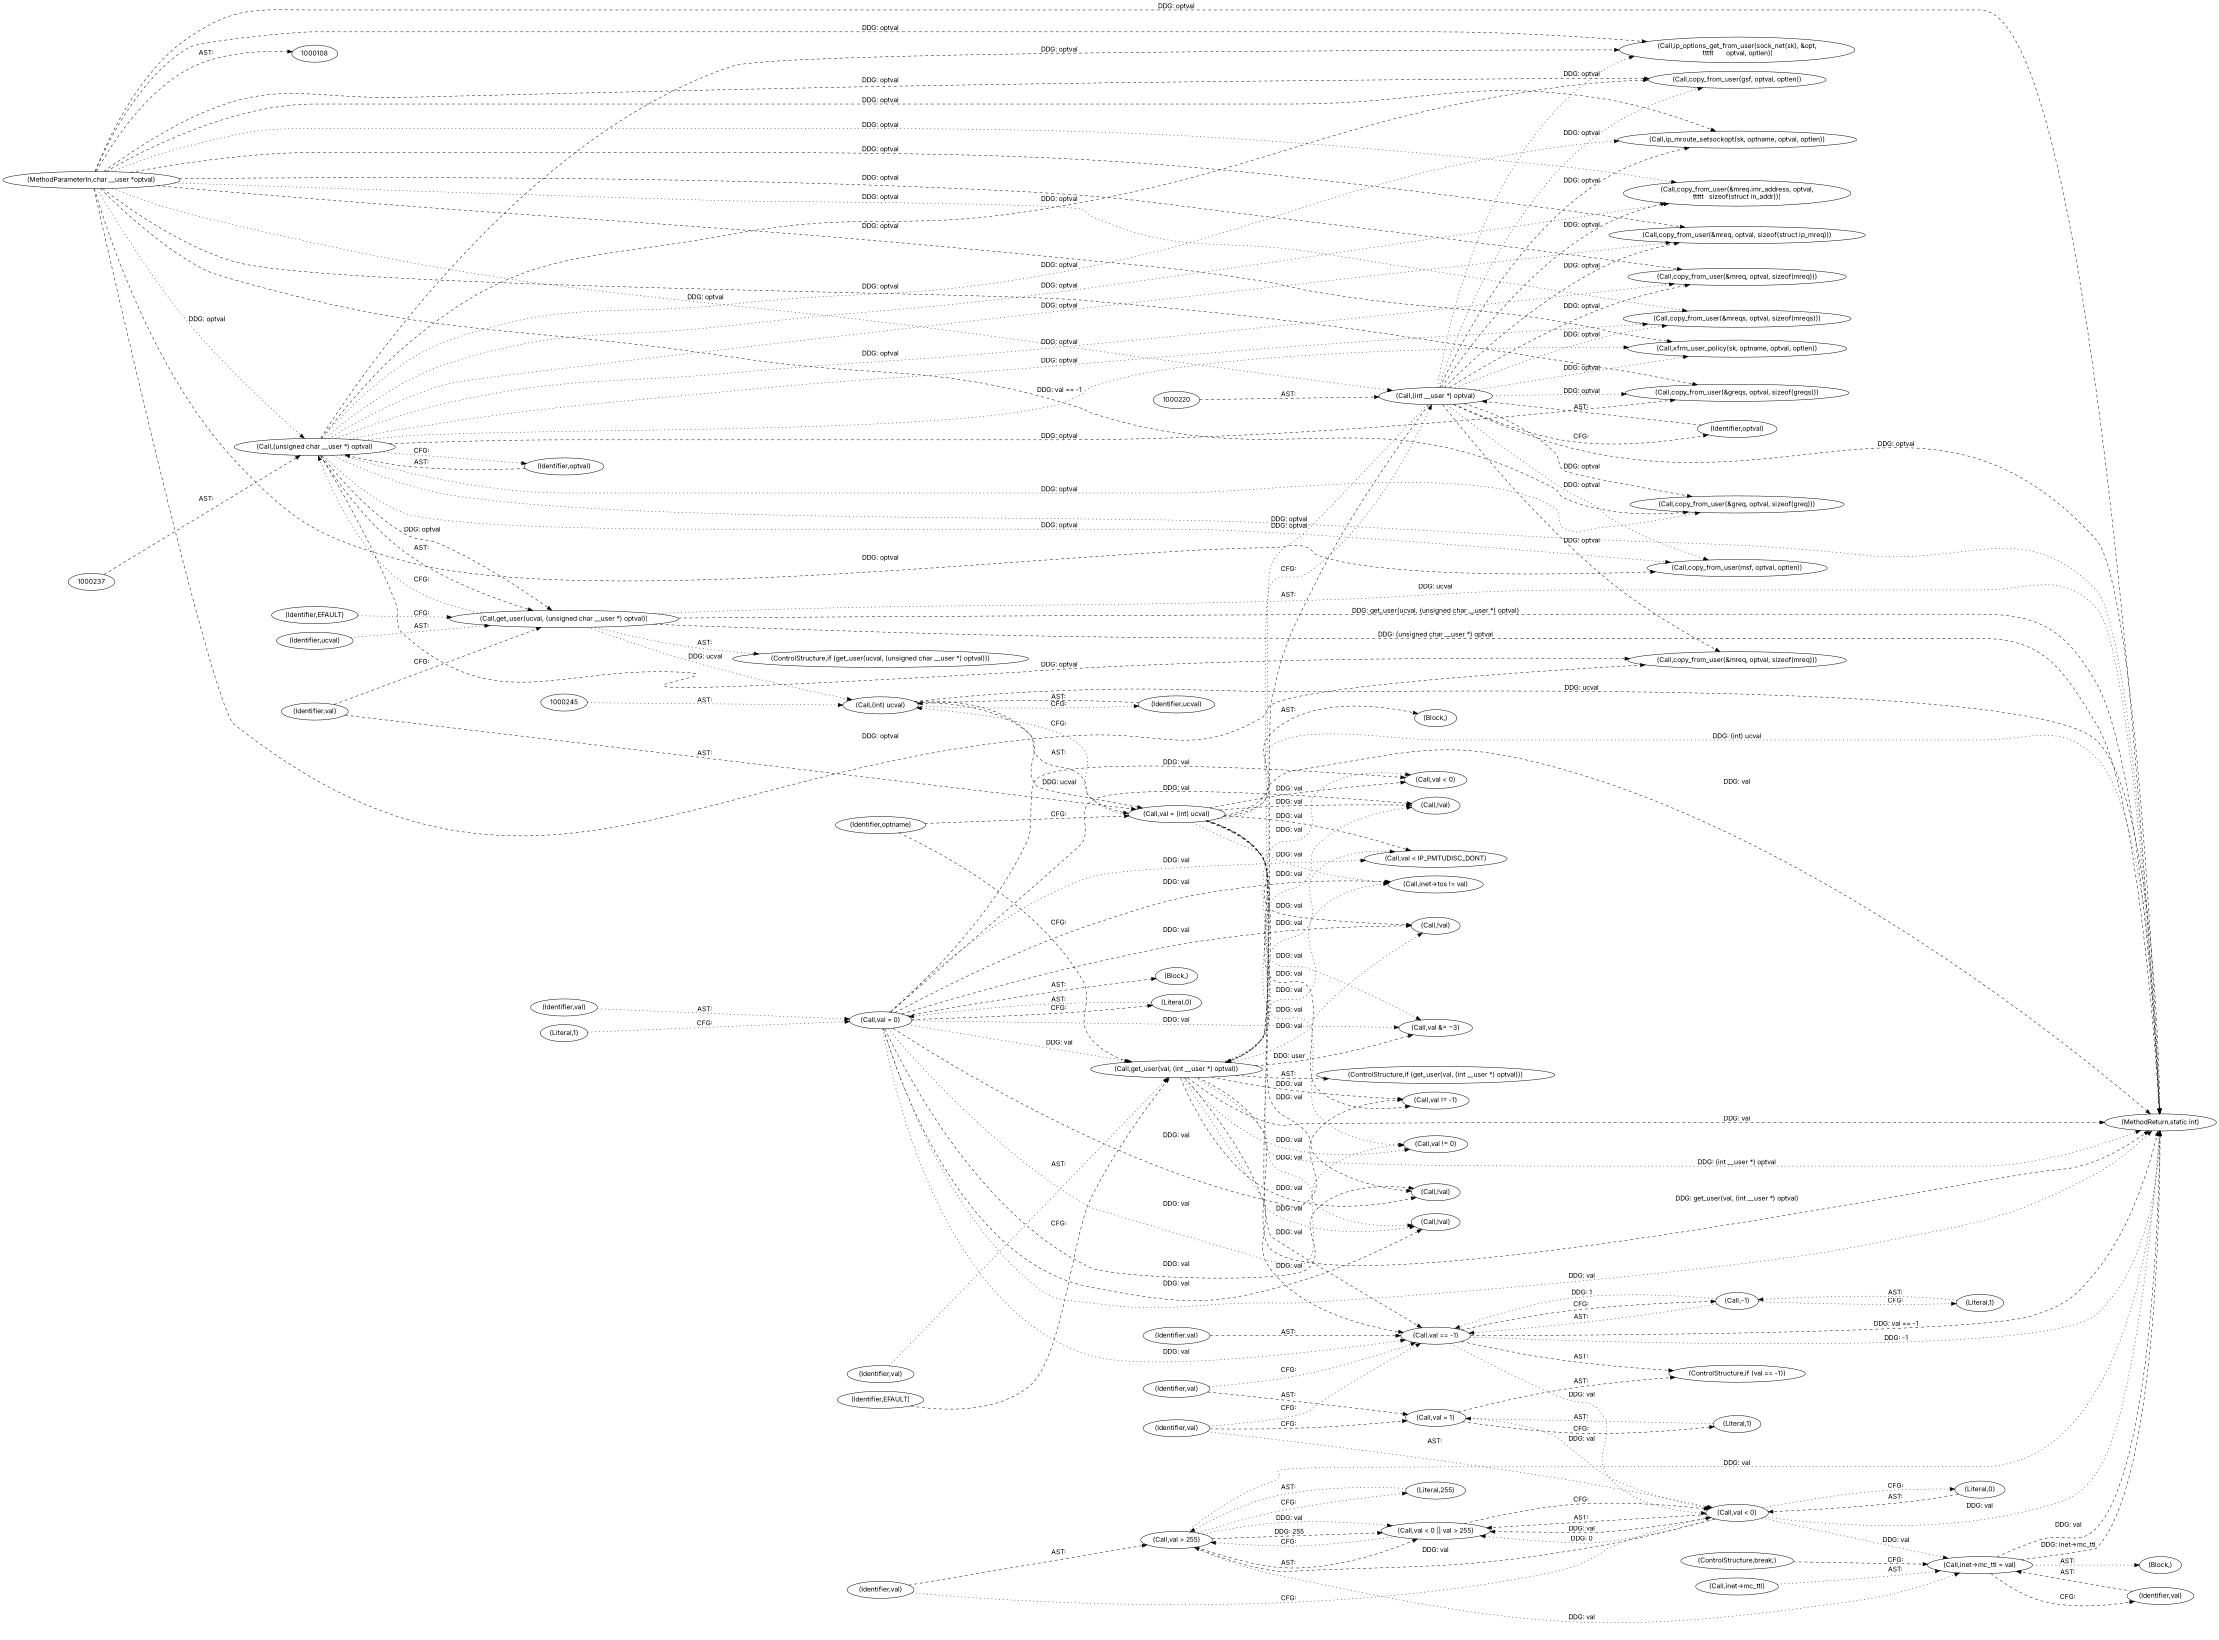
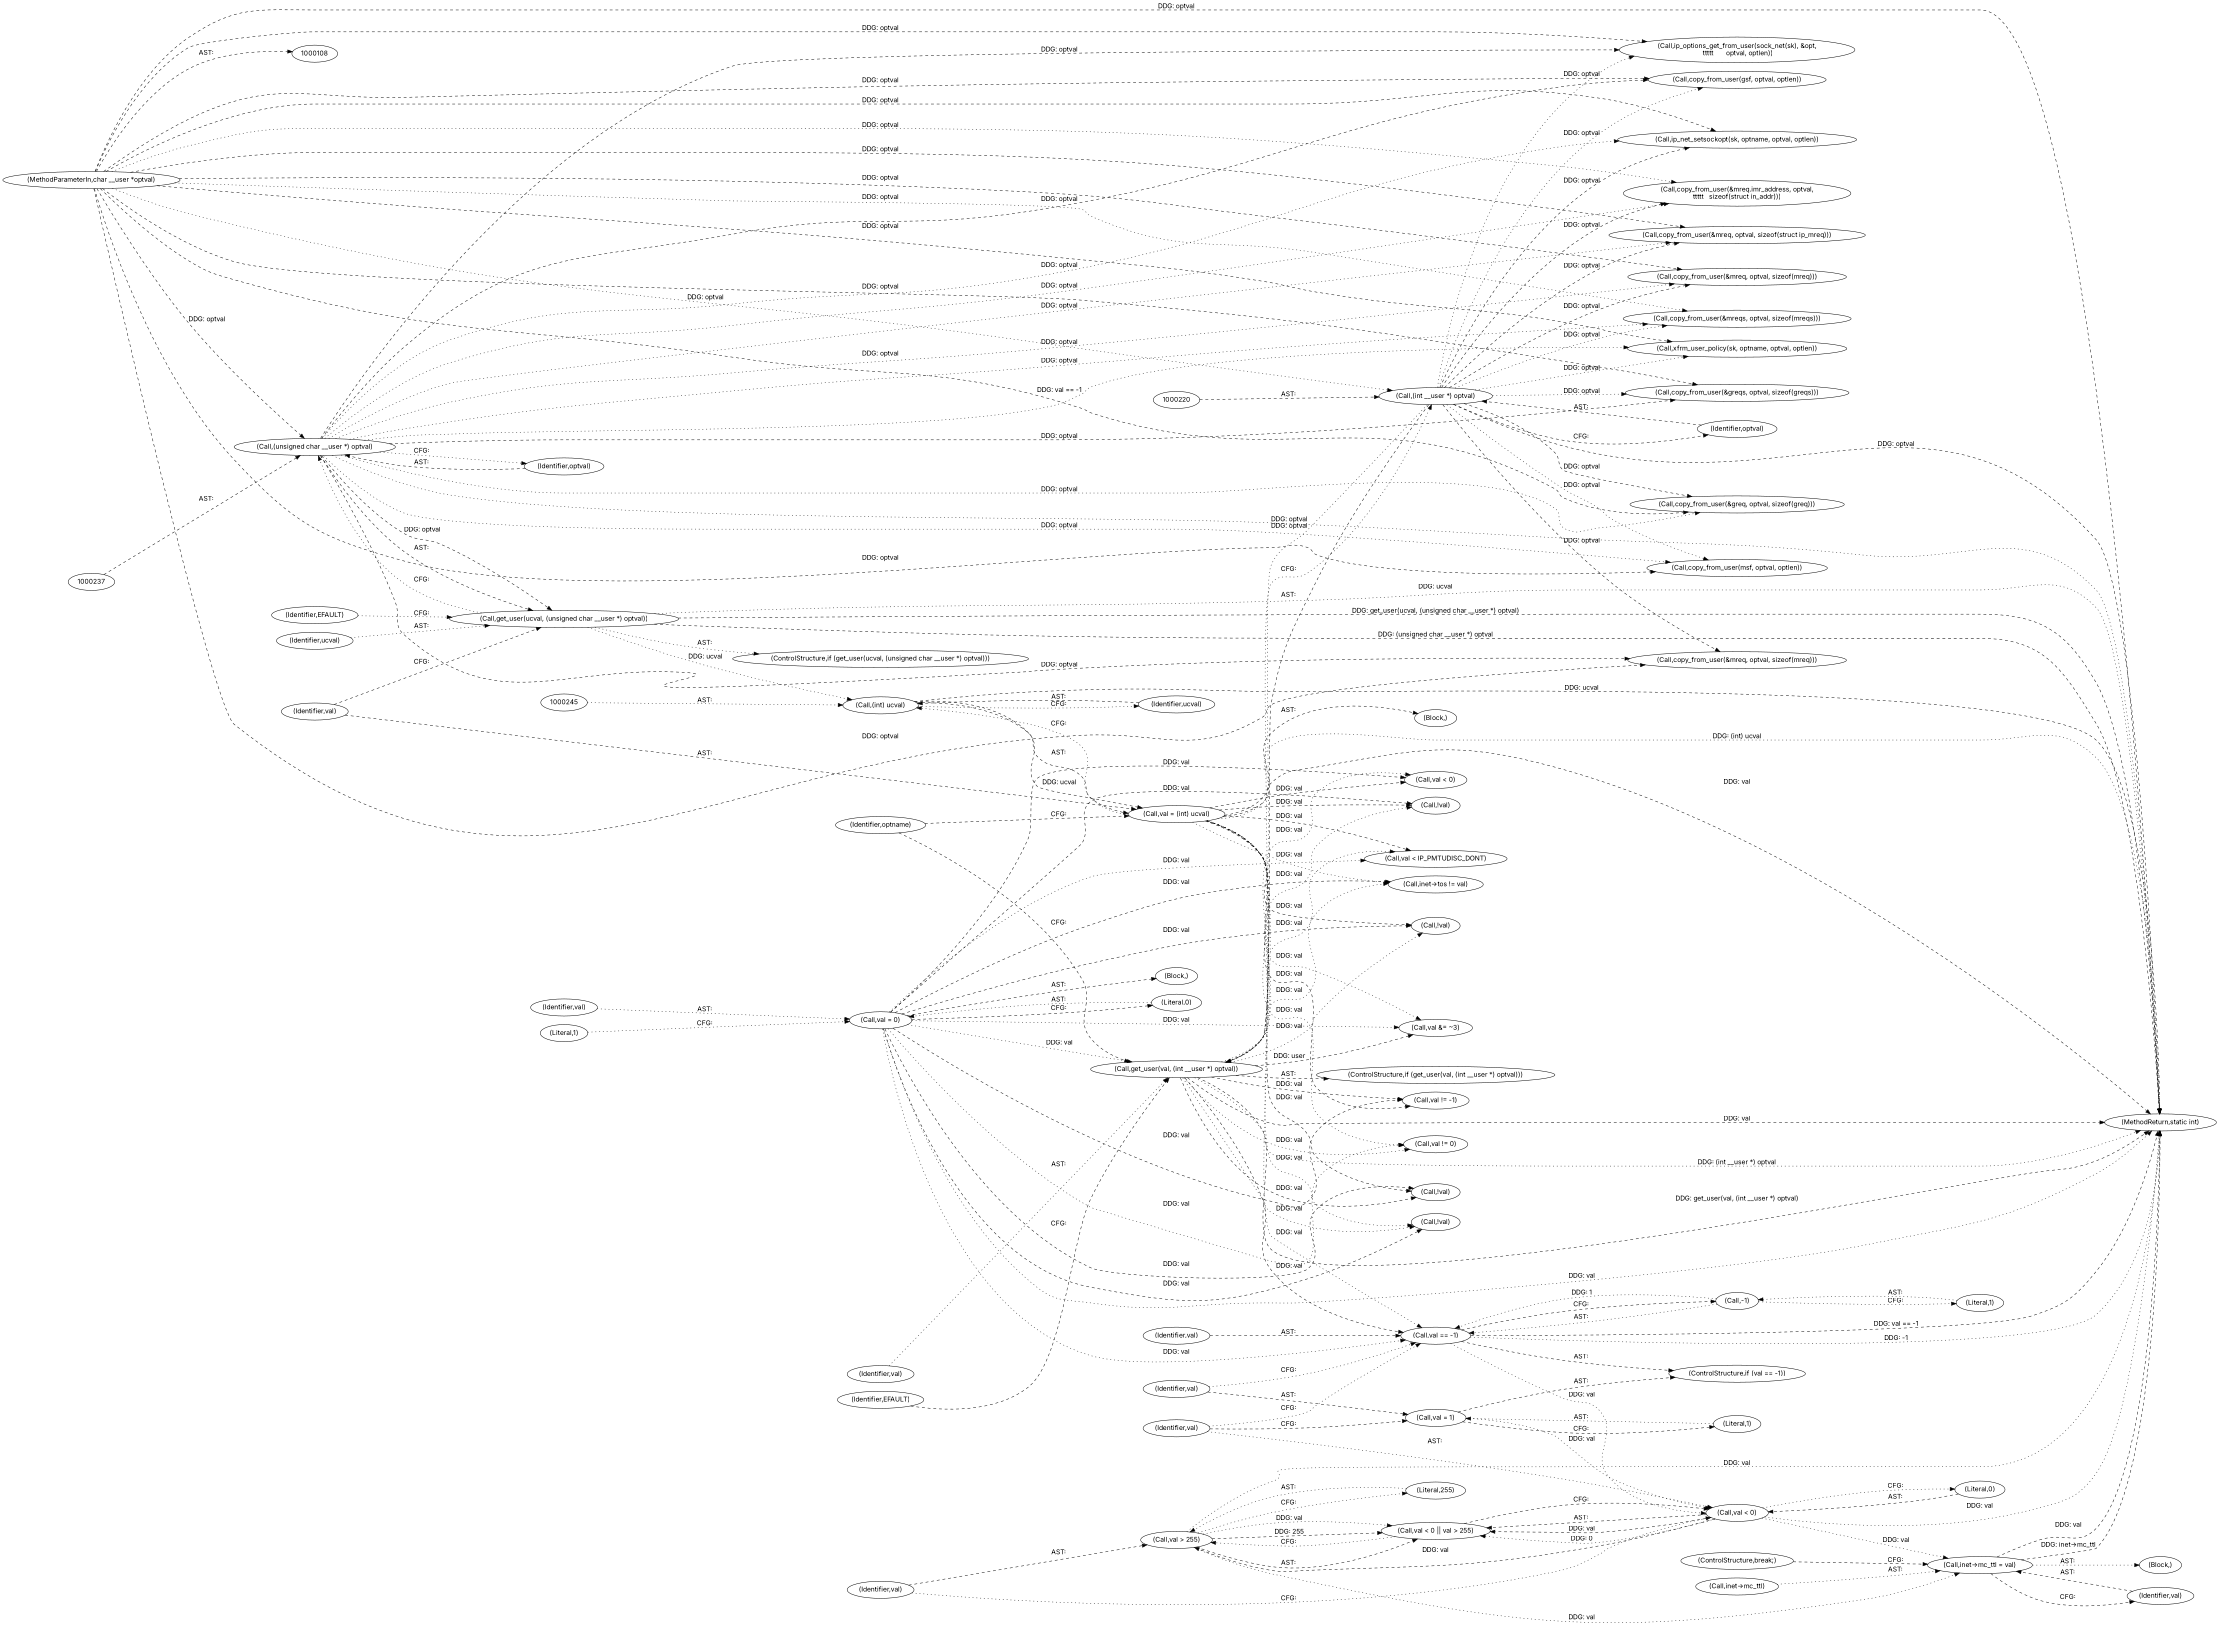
  digraph {
    fontname=Inter
    rankdir=LR
    node [fontname=Inter]
    edge [fontname=Inter style=dashed]
    n1 [label="(Call,inet->mc_ttl = val)"]
    n2 [label="(Block,)"]
    n3 [label="(Identifier,val)"]
    n4 [label="(MethodReturn,static int)"]
    n5 [label="(Call,val > 255)"]
    n6 [label="(Literal,255)"]
    n7 [label="(Call,val < 0 || val > 255)"]
    n8 [label="(Call,val < 0)"]
    n9 [label="(Literal,0)"]
    n10 [label="(Call,val == -1)"]
    n11 [label="(Call,-1)"]
    n12 [label="(ControlStructure,if (val == -1))"]
    n13 [label="(Literal,1)"]
    n14 [label="(Call,get_user(val, (int __user *) optval))"]
    n15 [label="(Call,(int __user *) optval)"]
    n16 [label="(Call,!val)"]
    n17 [label="(Call,val < 0)"]
    n18 [label="(Call,!val)"]
    n19 [label="(Call,val != -1)"]
    n20 [label="(Call,val &= ~3)"]
    n21 [label="(ControlStructure,if (get_user(val, (int __user *) optval)))"]
    n22 [label="(Call,val != 0)"]
    n23 [label="(Call,!val)"]
    n24 [label="(Call,val < IP_PMTUDISC_DONT)"]
    n25 [label="(Call,inet->tos != val)"]
    n26 [label="(Call,!val)"]
    n27 [label="(Call,copy_from_user(&mreq, optval, sizeof(mreq)))"]
    n28 [label="(Call,copy_from_user(&mreqs, optval, sizeof(mreqs)))"]
    n29 [label="(Call,copy_from_user(&mreq, optval, sizeof(mreq)))"]
    n30 [label="(Identifier,optval)"]
    n31 [label="(Call,copy_from_user(&greqs, optval, sizeof(greqs)))"]
    n32 [label="(Call,copy_from_user(&greq, optval, sizeof(greq)))"]
    n33 [label="(Call,copy_from_user(msf, optval, optlen))"]
    n34 [label="(Call,ip_options_get_from_user(sock_net(sk), &opt,\n \t\t\t\t\t       optval, optlen))"]
    n35 [label="(Call,copy_from_user(gsf, optval, optlen))"]
-   n36 [label="(Call,ip_mroute_setsockopt(sk, optname, optval, optlen))"]
+   n36 [label="(Call,ip_net_setsockopt(sk, optname, optval, optlen))"]
    n37 [label="(Call,copy_from_user(&mreq.imr_address, optval,\n\t\t\t\t\t   sizeof(struct in_addr)))"]
    n38 [label="(Call,xfrm_user_policy(sk, optname, optval, optlen))"]
    n39 [label="(Call,copy_from_user(&mreq, optval, sizeof(struct ip_mreq)))"]
    n40 [label="(Call,val = 0)"]
    n41 [label="(Block,)"]
    n42 [label="(Literal,0)"]
    n43 [label="(MethodParameterIn,char __user *optval)"]
    n44 [label="(Call,(unsigned char __user *) optval)"]
    1000108
    n46 [label="(Call,get_user(ucval, (unsigned char __user *) optval))"]
    n47 [label="(Identifier,optval)"]
    n48 [label="(Call,val = (int) ucval)"]
    n49 [label="(Call,(int) ucval)"]
    n50 [label="(Block,)"]
    n51 [label="(Identifier,ucval)"]
    n52 [label="(ControlStructure,if (get_user(ucval, (unsigned char __user *) optval)))"]
    n53 [label="(Call,val = 1)"]
    n54 [label="(Literal,1)"]
    n55 [label="(Identifier,val)"]
    n56 [label="(Identifier,EFAULT)"]
    n57 [label="(Identifier,EFAULT)"]
    n58 [label="(Identifier,val)"]
    n59 [label="(ControlStructure,break;)"]
    n60 [label="(Call,inet->mc_ttl)"]
    n61 [label="(Identifier,val)"]
    n62 [label="(Identifier,val)"]
    n63 [label="(Identifier,val)"]
    n64 [label="(Identifier,ucval)"]
    n65 [label="(Identifier,val)"]
    n66 [label="(Literal,1)"]
    n67 [label="(Identifier,val)"]
    n68 [label="(Identifier,optname)"]
    1000220
    1000245
    1000237
    n1 -> n2 [label="AST: " style=dotted]
    n1 -> n3 [label="CFG: "]
    n1 -> n4 [label="DDG: val"]
    n1 -> n4 [label="DDG: inet->mc_ttl"]
    n3 -> n1 [label="AST: "]
    n5 -> n1 [label="DDG: val" style=dotted]
    n5 -> n4 [label="DDG: val" style=dotted]
    n5 -> n6 [label="CFG: " style=dotted]
    n5 -> n7 [label="AST: "]
    n5 -> n7 [label="DDG: val" style=dotted]
    n5 -> n7 [label="DDG: 255"]
    n6 -> n5 [label="AST: " style=dotted]
    n7 -> n5 [label="CFG: " style=dotted]
    n7 -> n8 [label="CFG: "]
    n8 -> n1 [label="DDG: val" style=dotted]
    n8 -> n4 [label="DDG: val" style=dotted]
    n8 -> n5 [label="DDG: val"]
    n8 -> n7 [label="AST: "]
    n8 -> n7 [label="DDG: val"]
    n8 -> n7 [label="DDG: 0" style=dotted]
    n8 -> n9 [label="CFG: " style=dotted]
    n9 -> n8 [label="AST: "]
    n10 -> n4 [label="DDG: val == -1"]
    n10 -> n4 [label="DDG: -1" style=dotted]
    n10 -> n8 [label="DDG: val" style=dotted]
    n10 -> n11 [label="CFG: "]
    n10 -> n12 [label="AST: "]
    n11 -> n10 [label="AST: " style=dotted]
    n11 -> n10 [label="DDG: 1" style=dotted]
    n11 -> n13 [label="CFG: " style=dotted]
    n13 -> n11 [label="AST: " style=dotted]
    n14 -> n4 [label="DDG: (int __user *) optval" style=dotted]
    n14 -> n4 [label="DDG: get_user(val, (int __user *) optval)"]
    n14 -> n4 [label="DDG: val"]
    n14 -> n10 [label="DDG: val"]
    n14 -> n15 [label="CFG: " style=dotted]
    n14 -> n16 [label="DDG: val"]
    n14 -> n17 [label="DDG: val" style=dotted]
    n14 -> n18 [label="DDG: val" style=dotted]
    n14 -> n19 [label="DDG: val"]
    n14 -> n20 [label="DDG: user"]
    n14 -> n21 [label="AST: "]
    n14 -> n22 [label="DDG: val" style=dotted]
    n14 -> n23 [label="DDG: val" style=dotted]
    n14 -> n24 [label="DDG: val" style=dotted]
    n14 -> n25 [label="DDG: val" style=dotted]
    n14 -> n26 [label="DDG: val" style=dotted]
    n15 -> n4 [label="DDG: optval"]
    n15 -> n14 [label="AST: "]
    n15 -> n14 [label="DDG: optval" style=dotted]
    n15 -> n27 [label="DDG: optval"]
    n15 -> n28 [label="DDG: optval" style=dotted]
    n15 -> n29 [label="DDG: optval"]
    n15 -> n30 [label="CFG: "]
    n15 -> n31 [label="DDG: optval" style=dotted]
    n15 -> n32 [label="DDG: optval"]
    n15 -> n33 [label="DDG: optval" style=dotted]
    n15 -> n34 [label="DDG: optval" style=dotted]
    n15 -> n35 [label="DDG: optval" style=dotted]
    n15 -> n36 [label="DDG: optval"]
    n15 -> n37 [label="DDG: optval"]
    n15 -> n38 [label="DDG: optval" style=dotted]
    n15 -> n39 [label="DDG: optval"]
    n30 -> n15 [label="AST: "]
    n40 -> n4 [label="DDG: val" style=dotted]
    n40 -> n10 [label="DDG: val" style=dotted]
    n40 -> n14 [label="DDG: val" style=dotted]
    n40 -> n16 [label="DDG: val"]
    n40 -> n17 [label="DDG: val"]
    n40 -> n18 [label="DDG: val"]
    n40 -> n19 [label="DDG: val"]
    n40 -> n20 [label="DDG: val" style=dotted]
    n40 -> n22 [label="DDG: val" style=dotted]
    n40 -> n23 [label="DDG: val"]
    n40 -> n24 [label="DDG: val" style=dotted]
    n40 -> n25 [label="DDG: val"]
    n40 -> n26 [label="DDG: val"]
    n40 -> n41 [label="AST: "]
    n40 -> n42 [label="CFG: "]
    n42 -> n40 [label="AST: " style=dotted]
    n43 -> n4 [label="DDG: optval"]
    n43 -> n15 [label="DDG: optval" style=dotted]
    n43 -> n27 [label="DDG: optval"]
    n43 -> n28 [label="DDG: optval" style=dotted]
    n43 -> n29 [label="DDG: optval"]
    n43 -> n31 [label="DDG: optval"]
    n43 -> n32 [label="DDG: optval"]
    n43 -> n33 [label="DDG: optval"]
    n43 -> n34 [label="DDG: optval"]
    n43 -> n35 [label="DDG: optval"]
    n43 -> n36 [label="DDG: optval"]
    n43 -> n37 [label="DDG: optval" style=dotted]
    n43 -> n38 [label="DDG: optval"]
    n43 -> n39 [label="DDG: optval"]
-   n43 -> n44 [label="DDG: optval" style=dotted]
+   n43 -> n44 [label="DDG: optval"]
    n43 -> 1000108 [label="AST: "]
    n44 -> n4 [label="DDG: optval" style=dotted]
    n44 -> n27 [label="DDG: optval" style=dotted]
    n44 -> n28 [label="DDG: optval" style=dotted]
    n44 -> n29 [label="DDG: optval"]
    n44 -> n31 [label="DDG: optval"]
    n44 -> n32 [label="DDG: optval" style=dotted]
    n44 -> n33 [label="DDG: optval" style=dotted]
    n44 -> n34 [label="DDG: optval"]
    n44 -> n35 [label="DDG: optval"]
    n44 -> n36 [label="DDG: optval" style=dotted]
    n44 -> n37 [label="DDG: optval" style=dotted]
    n44 -> n38 [label="DDG: val == -1" style=dotted]
    n44 -> n39 [label="DDG: optval" style=dotted]
    n44 -> n46 [label="AST: "]
    n44 -> n46 [label="DDG: optval"]
    n44 -> n47 [label="CFG: " style=dotted]
    n46 -> n4 [label="DDG: (unsigned char __user *) optval"]
    n46 -> n4 [label="DDG: ucval" style=dotted]
    n46 -> n4 [label="DDG: get_user(ucval, (unsigned char __user *) optval)"]
    n46 -> n44 [label="CFG: " style=dotted]
    n46 -> n49 [label="DDG: ucval" style=dotted]
    n46 -> n52 [label="AST: " style=dotted]
    n47 -> n44 [label="AST: "]
    n48 -> n4 [label="DDG: (int) ucval" style=dotted]
    n48 -> n4 [label="DDG: val"]
-   n48 -> n10 [label="DDG: val"]
+   n48 -> n10 [label="DDG: val" style=dotted]
    n48 -> n16 [label="DDG: val"]
    n48 -> n17 [label="DDG: val"]
    n48 -> n18 [label="DDG: val" style=dotted]
    n48 -> n19 [label="DDG: val"]
    n48 -> n20 [label="DDG: val" style=dotted]
    n48 -> n22 [label="DDG: val" style=dotted]
    n48 -> n23 [label="DDG: val"]
    n48 -> n24 [label="DDG: val"]
    n48 -> n25 [label="DDG: val" style=dotted]
    n48 -> n26 [label="DDG: val"]
    n48 -> n49 [label="CFG: " style=dotted]
    n48 -> n50 [label="AST: "]
    n49 -> n4 [label="DDG: ucval"]
    n49 -> n48 [label="AST: "]
    n49 -> n48 [label="DDG: ucval"]
    n49 -> n51 [label="CFG: " style=dotted]
    n51 -> n49 [label="AST: "]
    n53 -> n8 [label="DDG: val" style=dotted]
    n53 -> n12 [label="AST: "]
    n53 -> n54 [label="CFG: "]
    n54 -> n53 [label="AST: " style=dotted]
    n55 -> n10 [label="CFG: " style=dotted]
    n55 -> n53 [label="AST: "]
    n56 -> n46 [label="CFG: " style=dotted]
    n57 -> n14 [label="CFG: "]
    n58 -> n10 [label="AST: "]
    n59 -> n1 [label="CFG: "]
    n60 -> n1 [label="AST: " style=dotted]
    n61 -> n5 [label="AST: "]
    n61 -> n8 [label="CFG: " style=dotted]
    n62 -> n46 [label="CFG: "]
    n62 -> n48 [label="AST: "]
    n63 -> n8 [label="AST: " style=dotted]
    n63 -> n10 [label="CFG: " style=dotted]
    n63 -> n53 [label="CFG: "]
    n64 -> n46 [label="AST: " style=dotted]
    n65 -> n14 [label="AST: " style=dotted]
    n66 -> n40 [label="CFG: " style=dotted]
    n67 -> n40 [label="AST: " style=dotted]
    n68 -> n14 [label="CFG: "]
    n68 -> n48 [label="CFG: "]
    1000220 -> n15 [label="AST: "]
    1000245 -> n49 [label="AST: " style=dotted]
    1000237 -> n44 [label="AST: "]
  }
